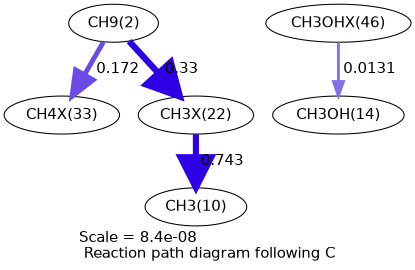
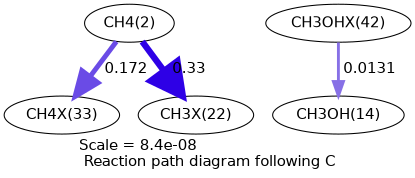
  digraph {
    fontname=Helvetica
    label="Scale = 8.4e-08\l Reaction path diagram following C"
    node [fontname=Helvetica]
    edge [fontname=Helvetica]
-   n1 [label="CH9(2)"]
+   n1 [label="CH4(2)"]
    n2 [label="CH4X(33)"]
    n3 [label="CH3X(22)"]
-   n4 [label="CH3(10)"]
    n5 [label="CH3OH(14)"]
-   n6 [label="CH3OHX(46)"]
+   n6 [label="CH3OHX(42)"]
    n1 -> n2 [arrowsize=2.34 color="0.7, 0.672, 0.9" label=" 0.172" penwidth=4.67]
    n1 -> n3 [arrowsize=3 color="0.7, 1.5, 0.9" label=" 0.33" penwidth=6]
-   n3 -> n4 [arrowsize=2.89 color="0.7, 1.24, 0.9" label=" 0.743" penwidth=5.78]
    n6 -> n5 [arrowsize=1.36 color="0.7, 0.513, 0.9" label=" 0.0131" penwidth=2.73]
  }
